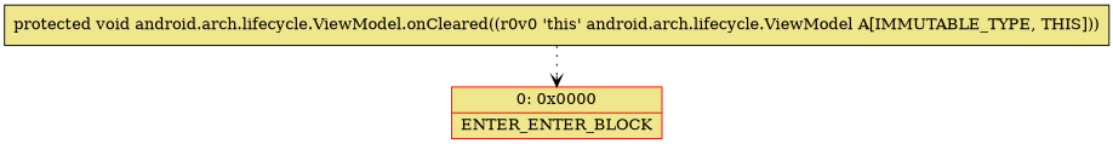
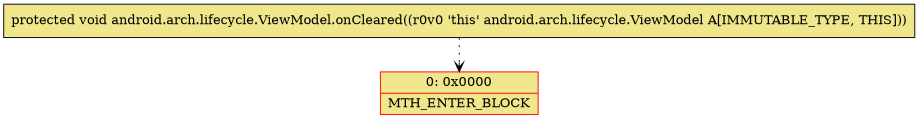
  digraph {
    node [shape=record style=filled fillcolor=khaki]
-   n1 [color=red label="{0\:\ 0x0000|ENTER_ENTER_BLOCK\l}"]
+   n1 [color=red label="{0\:\ 0x0000|MTH_ENTER_BLOCK\l}"]
    n2 [label="{protected void android.arch.lifecycle.ViewModel.onCleared((r0v0 'this' android.arch.lifecycle.ViewModel A[IMMUTABLE_TYPE, THIS])) }"]
    subgraph cluster_1 {
      label="R(0)"
    }
    n2 -> n1 [style=dotted arrowhead=vee]
  }
